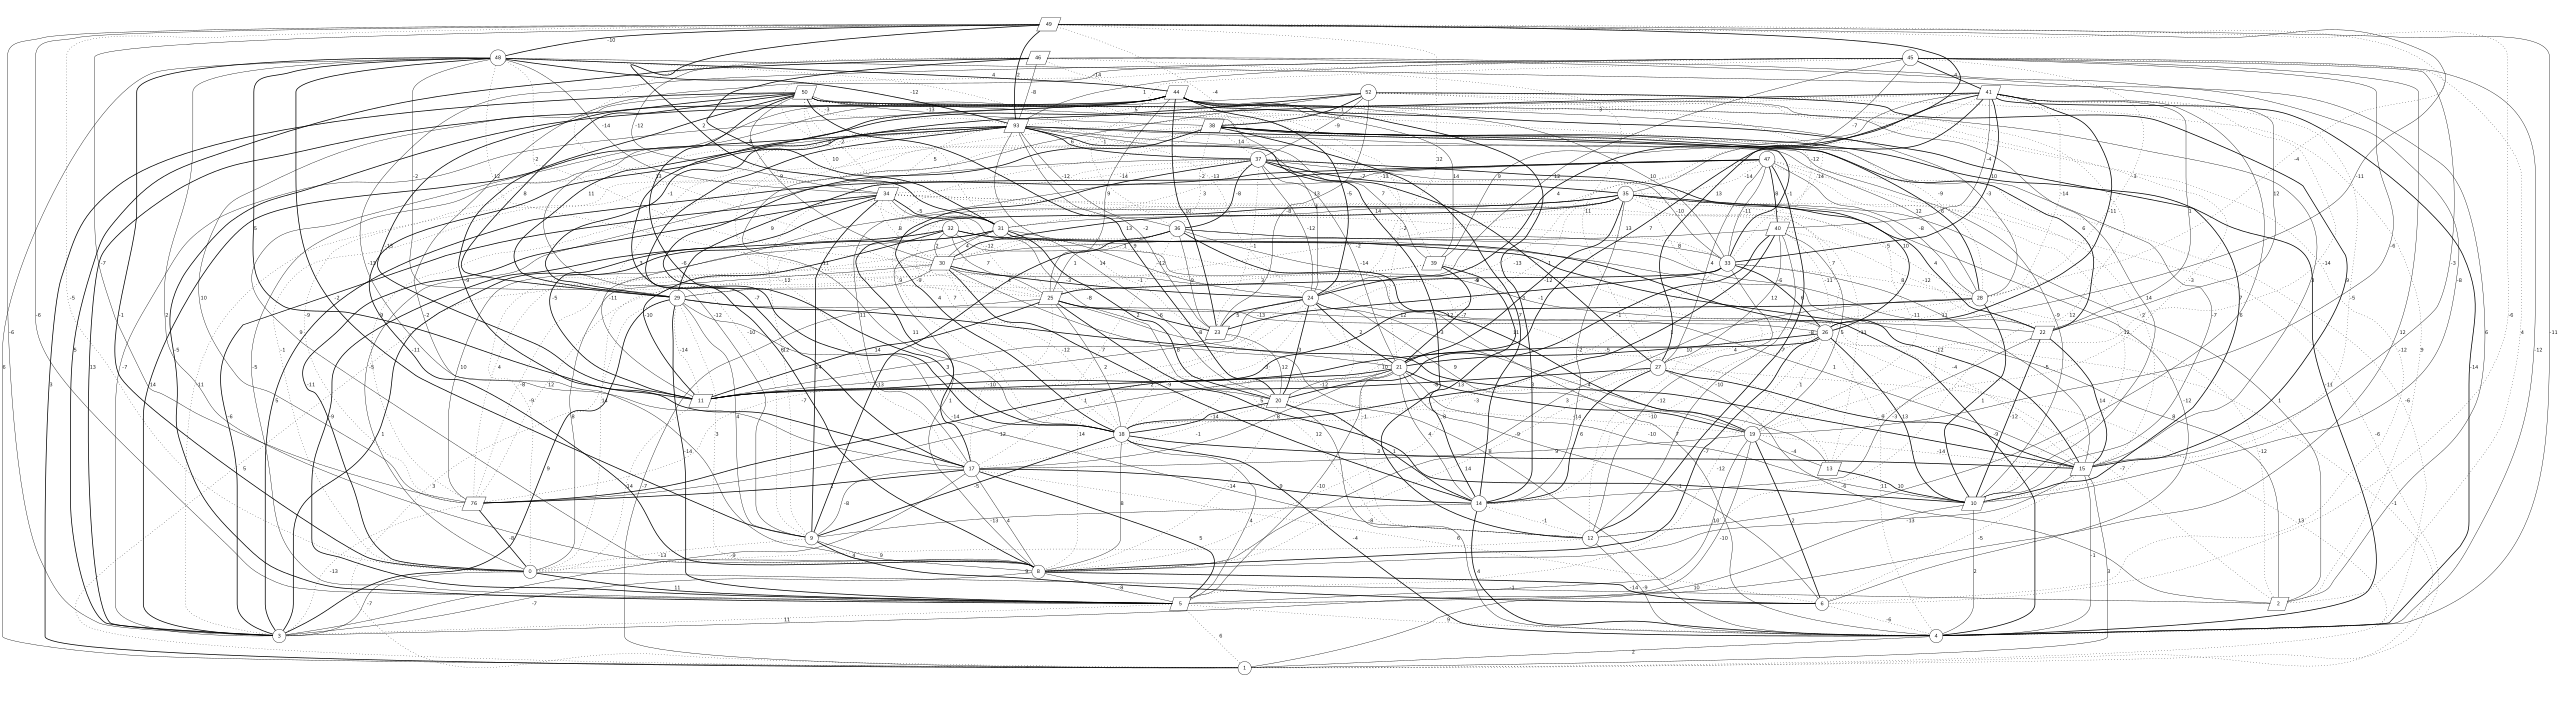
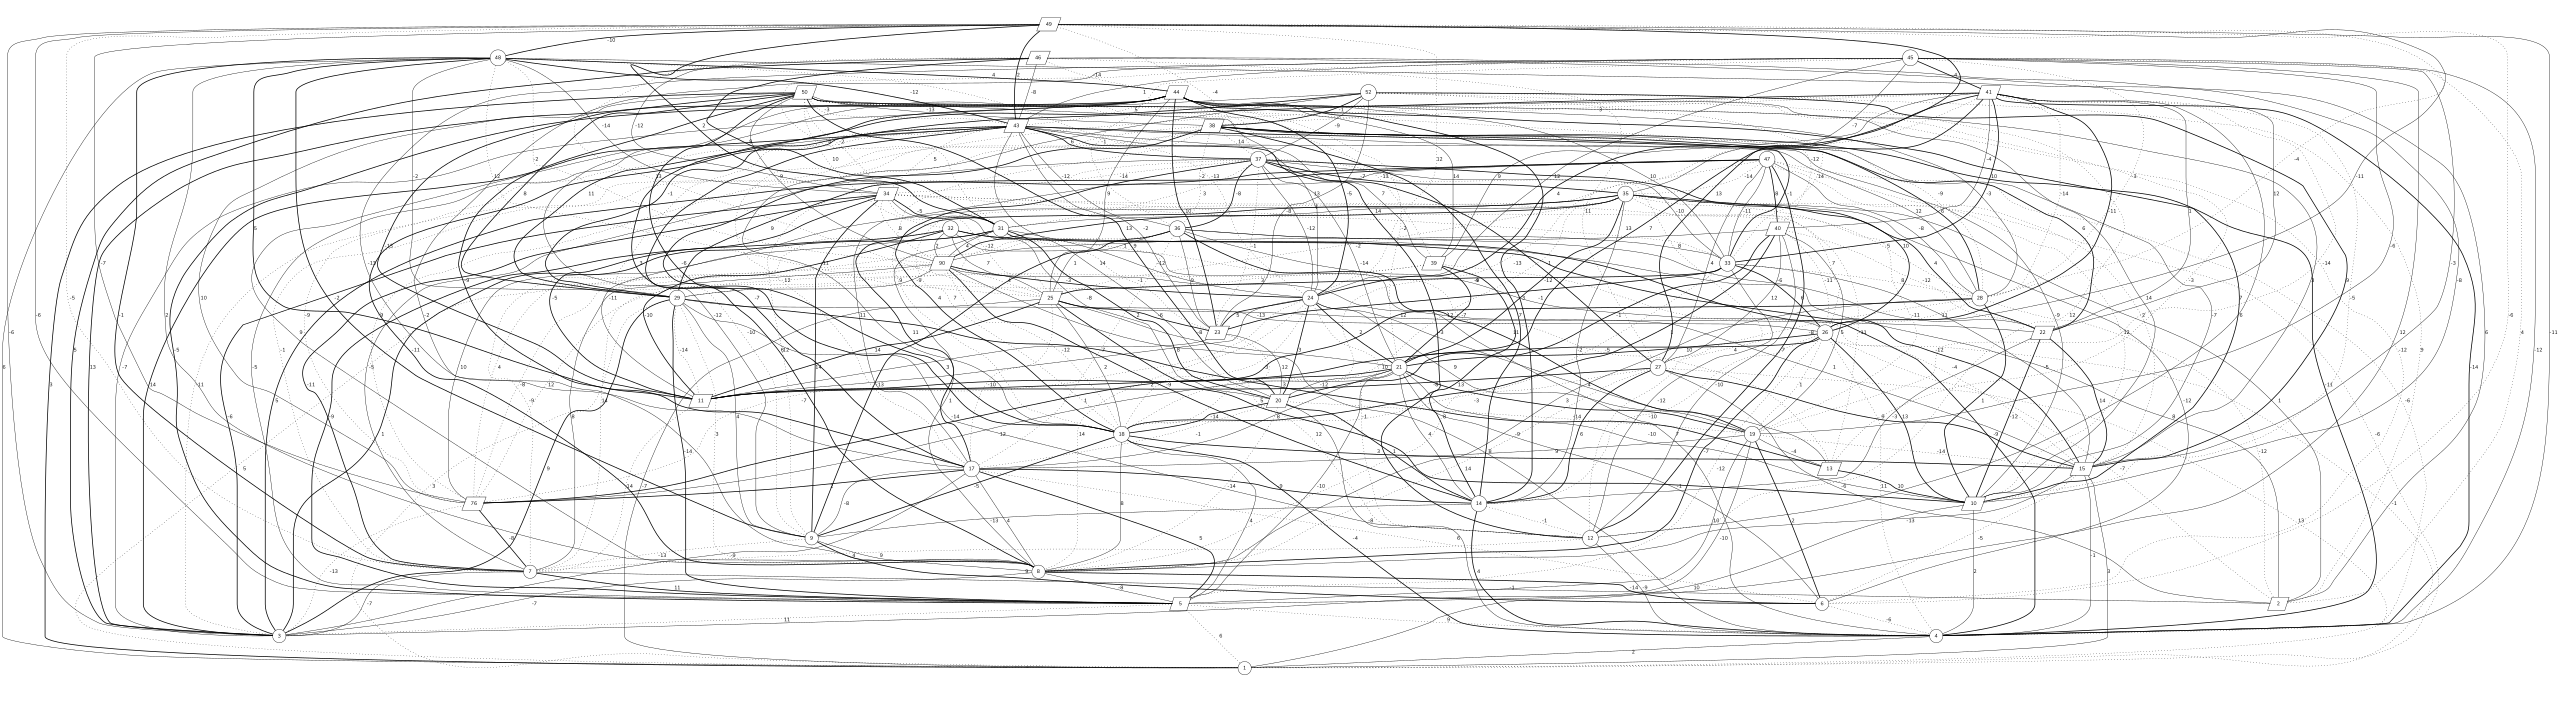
  graph {
    fontname=Nunito
    node [fontname=Nunito shape=circle]
    edge [fontname=Nunito style=solid]
    50 [shape=parallelogram]
    1
    6
    10 [shape=parallelogram]
    11 [shape=parallelogram]
    n6 [label=76 shape=parallelogram]
    17
    18
    20 [shape=parallelogram]
    24
    28
    29
-   30 [shape=parallelogram]
+   30 [shape=parallelogram label=90]
    32
    34 [shape=parallelogram]
    38 [shape=parallelogram]
    39 [shape=parallelogram]
    40 [shape=parallelogram]
-   43 [shape=parallelogram label=93]
+   43 [shape=parallelogram]
    4
-   7 [label=0]
+   7
    3
    5 [shape=parallelogram]
    8
    9
    14
    15 [shape=parallelogram]
    19
    12
    13 [shape=parallelogram]
    21
    23 [shape=parallelogram]
    26
    27
    2 [shape=parallelogram]
    25 [shape=parallelogram]
    31
    33
    37
    36
    22 [shape=parallelogram]
    35
    49 [shape=parallelogram]
    48
    44 [shape=parallelogram]
    47
    46 [shape=parallelogram]
    45
    41 [shape=parallelogram]
    n50 [label=52]
    50 -- 1 [label=3 style=bold]
    50 -- 6 [label=-12 style=dotted]
    50 -- 10 [label=7 style=bold]
    50 -- 11 [label=-13 style=bold]
    50 -- n6 [label=10]
    50 -- 17 [label=-9 style=bold]
    50 -- 18 [label=-6 style=bold]
    50 -- 20 [label=9 style=bold]
    50 -- 24 [label=13]
    50 -- 28 [label=-9 style=dotted]
    50 -- 29 [label=8 style=bold]
    50 -- 30 [label=-9]
    50 -- 32 [label=10 style=dotted]
    50 -- 34 [label=-2 style=dotted]
    50 -- 38 [label=-13]
    50 -- 39 [label=-13 style=dotted]
    50 -- 40 [label=-12 style=dotted]
    50 -- 43 [label=-3 style=dotted]
    6 -- 4 [label=-6 style=dotted]
    10 -- 1 [label=10]
    10 -- 4 [label=2]
    11 -- 7 [label=14 style=dotted]
    n6 -- 7 [label=-8 style=bold]
    n6 -- 3 [label=-13 style=dotted]
    17 -- 6 [label=6 style=dotted]
    17 -- n6 [label=2 style=bold]
    17 -- 3 [label=-9]
    17 -- 5 [label=5 style=bold]
    17 -- 8 [label=4]
    17 -- 9 [label=-8]
    17 -- 14 [label=-9 style=bold]
    18 -- 4 [label=-4 style=bold]
    18 -- 5 [label=4]
    18 -- 8 [label=8]
    18 -- 9 [label=-5 style=bold]
    18 -- 15 [label=3 style=bold]
    20 -- 17 [label=-1 style=dotted]
    20 -- 18 [label=-14 style=bold]
    20 -- 4 [label=-8]
    20 -- 8 [label=-14 style=dotted]
    20 -- 14 [label=1 style=bold]
    20 -- 19 [label=-14 style=dotted]
    24 -- 11 [label=8]
    24 -- n6 [label=-7 style=dotted]
    24 -- 18 [label=-3 style=dotted]
    24 -- 20 [label=3 style=bold]
    24 -- 8 [label=14 style=dotted]
    24 -- 19 [label=9]
    24 -- 12 [label=-1 style=dotted]
    24 -- 13 [label=4]
    24 -- 21 [label=2 style=bold]
    24 -- 23 [label=5 style=bold]
    28 -- 10 [label=1 style=bold]
    28 -- n6 [label=1 style=bold]
    28 -- 8 [label=-9]
    28 -- 26 [label=11 style=dotted]
    28 -- 27 [label=-8 style=dotted]
    28 -- 2 [label=-12 style=dotted]
    29 -- 1 [label=3 style=dotted]
    29 -- 11 [label=-14 style=dotted]
    29 -- 3 [label=9 style=bold]
    29 -- 5 [label=-14 style=bold]
    29 -- 8 [label=3 style=dotted]
    29 -- 9 [label=4]
-   29 -- 15 [label=3 style=bold]
+   29 -- 13 [label=3 style=bold]
    29 -- 12 [label=-14]
    29 -- 26 [label=-13]
    30 -- 1 [label=5 style=dotted]
    30 -- n6 [label=-8 style=dotted]
    30 -- 18 [label=-12 style=dotted]
    30 -- 24 [label=-3 style=bold]
    30 -- 29 [label=-9]
    30 -- 4 [label=8]
    30 -- 7 [label=8]
    30 -- 14 [label=-9 style=bold]
    30 -- 15 [label=1]
    30 -- 25 [label=4 style=dotted]
    32 -- 11 [label=-10 style=bold]
    32 -- 30 [label=2]
    32 -- 4 [label=7]
    32 -- 7 [label=-9 style=dotted]
    32 -- 5 [label=-9 style=bold]
    32 -- 15 [label=-12 style=bold]
    32 -- 13 [label=-5 style=dotted]
    32 -- 2 [label=8]
    32 -- 25 [label=7]
    34 -- 11 [label=-5 style=bold]
    34 -- 20 [label=-8]
    34 -- 28 [label=5 style=dotted]
    34 -- 30 [label=8 style=dotted]
    34 -- 7 [label=-11 style=bold]
    34 -- 3 [label=-6 style=bold]
    34 -- 9 [label=14 style=bold]
    34 -- 13 [label=-11 style=dotted]
    34 -- 25 [label=-12 style=dotted]
    34 -- 31 [label=-5 style=bold]
    34 -- 33 [label=13 style=dotted]
    38 -- 10 [label=-7]
    38 -- n6 [label=9 style=dotted]
    38 -- 18 [label=9 style=dotted]
    38 -- 28 [label=6 style=bold]
    38 -- 4 [label=-11 style=bold]
    38 -- 7 [label=-1 style=dotted]
    38 -- 3 [label=-11 style=dotted]
    38 -- 8 [label=6 style=bold]
    38 -- 14 [label=7 style=bold]
    38 -- 33 [label=-1 style=bold]
    38 -- 37 [label=14 style=dotted]
    38 -- 36 [label=-2 style=dotted]
    39 -- n6 [label=12 style=dotted]
    39 -- 29 [label=3 style=dotted]
    39 -- 14 [label=13 style=bold]
    39 -- 15 [label=-4 style=dotted]
    39 -- 21 [label=-7 style=bold]
    40 -- 18 [label=1 style=bold]
    40 -- 20 [label=-1 style=bold]
    40 -- 30 [label=1]
    40 -- 19 [label=5]
    40 -- 12 [label=-10]
    40 -- 26 [label=-11 style=dotted]
    40 -- 27 [label=12]
    40 -- 22 [label=-12 style=dotted]
    43 -- 10 [label=-9]
    43 -- n6 [label=-9 style=dotted]
    43 -- 17 [label=-7 style=bold]
    43 -- 20 [label=14]
    43 -- 28 [label=12]
    43 -- 34 [label=5 style=dotted]
    43 -- 39 [label=7]
    43 -- 3 [label=14 style=bold]
    43 -- 5 [label=-5]
    43 -- 8 [label=-11 style=bold]
    43 -- 9 [label=-10 style=dotted]
    43 -- 12 [label=-3 style=bold]
    43 -- 23 [label=-2]
    43 -- 37 [label=6 style=bold]
    43 -- 36 [label=-12]
    43 -- 22 [label=6 style=bold]
    4 -- 1 [label=2]
    7 -- 3 [label=-7]
    7 -- 5 [label=11 style=bold]
    7 -- 2 [label=-1]
    5 -- 1 [label=6 style=dotted]
    5 -- 4 [label=9 style=dotted]
    5 -- 3 [label=11 style=dotted]
    8 -- 6 [label=-14 style=bold]
    8 -- 3 [label=-7]
    8 -- 5 [label=-8]
    9 -- 6 [label=9 style=bold]
    9 -- 7 [label=-13 style=dotted]
    9 -- 8 [label=9]
    14 -- 4 [label=4 style=bold]
    14 -- 9 [label=-13]
    14 -- 12 [label=-1 style=dotted]
    15 -- 1 [label=3]
    15 -- 6 [label=-5 style=dotted]
    15 -- 4 [label=-1]
    15 -- 8 [label=-13]
    19 -- 6 [label=2 style=bold]
    19 -- 17 [label=9]
    19 -- 3 [label=-10]
    19 -- 5 [label=10]
    19 -- 15 [label=-14 style=dotted]
    19 -- 13 [label=-4]
    12 -- 4 [label=-9]
    12 -- 7 [label=4 style=dotted]
    13 -- 10 [label=10 style=bold]
    21 -- 6 [label=-1]
    21 -- 10 [label=-10]
    21 -- 11 [label=2 style=bold]
    21 -- n6 [label=12]
    21 -- 17 [label=8]
    21 -- 20 [label=-12]
    21 -- 5 [label=-10]
    21 -- 14 [label=4]
    21 -- 19 [label=3 style=bold]
    23 -- 11 [label=3]
    23 -- 20 [label=12]
    23 -- 12 [label=12 style=dotted]
    26 -- 1 [label=-1 style=dotted]
    26 -- 10 [label=13 style=bold]
    26 -- 11 [label=10 style=bold]
    26 -- 4 [label=11 style=dotted]
    26 -- 5 [label=-12 style=dotted]
    26 -- 8 [label=-7 style=bold]
    26 -- 14 [label=-10 style=dotted]
    26 -- 19 [label=1 style=dotted]
    26 -- 21 [label=10 style=bold]
    26 -- 2 [label=-7 style=dotted]
    27 -- 1 [label=13 style=dotted]
    27 -- 11 [label=-8 style=bold]
    27 -- 18 [label=-3 style=dotted]
    27 -- 8 [label=14 style=dotted]
    27 -- 14 [label=6 style=bold]
    27 -- 15 [label=9 style=bold]
    27 -- 2 [label=-6]
    25 -- 1 [label=-7]
    25 -- 10 [label=5 style=bold]
    25 -- 11 [label=14 style=bold]
    25 -- 17 [label=-10 style=dotted]
    25 -- 18 [label=2]
    25 -- 21 [label=-8]
    25 -- 23 [label=-6 style=bold]
    25 -- 22 [label=12]
    31 -- n6 [label=10]
    31 -- 20 [label=2 style=bold]
    31 -- 24 [label=-12]
    31 -- 30 [label=4]
    31 -- 4 [label=-9 style=bold]
    31 -- 3 [label=1 style=bold]
    31 -- 8 [label=1]
    31 -- 23 [label=-1 style=dotted]
    33 -- 28 [label=8 style=dotted]
    33 -- 8 [label=8 style=dotted]
    33 -- 15 [label=-5]
    33 -- 12 [label=-12]
    33 -- 23 [label=-1 style=bold]
    33 -- 26 [label=6 style=bold]
    33 -- 25 [label=4 style=bold]
    37 -- 18 [label=4 style=bold]
    37 -- 24 [label=-12]
    37 -- 34 [label=-14 style=dotted]
    37 -- 7 [label=-5]
    37 -- 9 [label=12 style=dotted]
    37 -- 12 [label=4 style=dotted]
    37 -- 21 [label=-14]
    37 -- 23 [label=-1 style=dotted]
    37 -- 26 [label=10 style=bold]
    37 -- 27 [label=-1 style=bold]
    37 -- 31 [label=3 style=dotted]
    37 -- 33 [label=-10]
    37 -- 36 [label=-8 style=bold]
    37 -- 35 [label=-7 style=bold]
    36 -- n6 [label=4 style=dotted]
    36 -- 17 [label=7 style=dotted]
    36 -- 7 [label=14 style=dotted]
    36 -- 9 [label=-13 style=bold]
    36 -- 19 [label=11 style=bold]
    36 -- 23 [label=9]
    36 -- 26 [label=-9]
    36 -- 25 [label=1]
    36 -- 33 [label=8]
    36 -- 22 [label=-6]
    22 -- 10 [label=-12 style=bold]
    22 -- 14 [label=-3]
    22 -- 15 [label=14 style=bold]
    35 -- 1 [label=-6 style=dotted]
    35 -- 6 [label=-12]
    35 -- 11 [label=-11]
    35 -- 17 [label=11 style=bold]
    35 -- 18 [label=12 style=dotted]
    35 -- 30 [label=13 style=bold]
    35 -- 14 [label=-2]
    35 -- 19 [label=-11 style=dotted]
    35 -- 21 [label=-12 style=bold]
    35 -- 26 [label=7 style=dotted]
    35 -- 2 [label=1]
    35 -- 25 [label=-2 style=dotted]
    35 -- 31 [label=14]
    35 -- 22 [label=4 style=bold]
    49 -- 6 [label=-6 style=dotted]
    49 -- n6 [label=-7]
    49 -- 24 [label=12 style=dotted]
    49 -- 28 [label=-4 style=dotted]
    49 -- 43 [label=2 style=bold]
    49 -- 4 [label=-11]
    49 -- 7 [label=-5 style=dotted]
    49 -- 3 [label=-6]
    49 -- 5 [label=-6]
    49 -- 26 [label=-11]
    49 -- 27 [label=13 style=bold]
    49 -- 31 [label=2 style=bold]
    49 -- 37 [label=-4 style=dotted]
    49 -- 48 [label=-10 style=bold]
    48 -- 1 [label=6]
    48 -- 10 [label=-8]
    48 -- 11 [label=5 style=bold]
    48 -- 24 [label=-13 style=dotted]
    48 -- 29 [label=-2]
    48 -- 30 [label=-2 style=dotted]
    48 -- 34 [label=-14]
    48 -- 43 [label=-12 style=bold]
    48 -- 7 [label=-1 style=bold]
    48 -- 8 [label=2]
    48 -- 9 [label=-2 style=bold]
    48 -- 25 [label=12 style=dotted]
    48 -- 44 [label=4 style=bold]
    44 -- 10 [label=14]
    44 -- 18 [label=3 style=bold]
    44 -- 24 [label=-5 style=bold]
    44 -- 28 [label=-3]
    44 -- 39 [label=14]
    44 -- 43 [label=5 style=dotted]
    44 -- 3 [label=13 style=bold]
    44 -- 5 [label=-5 style=bold]
    44 -- 8 [label=9]
    44 -- 9 [label=-12]
    44 -- 14 [label=3 style=bold]
    44 -- 15 [label=3]
    44 -- 13 [label=-3 style=dotted]
    44 -- 21 [label=-2 style=dotted]
    44 -- 23 [label=10 style=bold]
    44 -- 25 [label=9]
    44 -- 33 [label=10]
    47 -- 10 [label=12 style=dotted]
    47 -- 17 [label=11]
    47 -- 18 [label=7 style=dotted]
    47 -- 28 [label=-8]
    47 -- 29 [label=9 style=bold]
    47 -- 40 [label=8 style=bold]
    47 -- 4 [label=-6 style=dotted]
    47 -- 3 [label=5 style=bold]
    47 -- 15 [label=2 style=dotted]
    47 -- 12 [label=7 style=bold]
    47 -- 27 [label=4]
    47 -- 33 [label=-11]
    47 -- 35 [label=-14 style=dotted]
    46 -- 34 [label=-12]
    46 -- 43 [label=-8]
    46 -- 3 [label=5 style=bold]
    46 -- 27 [label=11 style=dotted]
    46 -- 2 [label=6]
    46 -- 25 [label=13 style=dotted]
    46 -- 31 [label=8 style=bold]
    46 -- 22 [label=12]
    46 -- 44 [label=-14 style=dotted]
    45 -- 17 [label=-13]
    45 -- 24 [label=12]
    45 -- 28 [label=-3 style=dotted]
    45 -- 43 [label=1]
    45 -- 4 [label=-12]
    45 -- 5 [label=12]
    45 -- 8 [label=-2]
    45 -- 15 [label=-3]
    45 -- 19 [label=-6]
    45 -- 2 [label=4 style=dotted]
    45 -- 31 [label=-4 style=dotted]
    45 -- 36 [label=-1 style=dotted]
    45 -- 35 [label=-7]
    45 -- 41 [label=4 style=bold]
    41 -- 10 [label=-5 style=dotted]
    41 -- 17 [label=12 style=dotted]
    41 -- 18 [label=-13 style=dotted]
    41 -- 24 [label=4 style=bold]
    41 -- 28 [label=-14 style=dotted]
    41 -- 29 [label=-1 style=bold]
    41 -- 38 [label=3 style=dotted]
    41 -- 39 [label=9]
    41 -- 40 [label=-4]
    41 -- 4 [label=-14 style=bold]
    41 -- 19 [label=-14 style=dotted]
    41 -- 12 [label=6]
    41 -- 21 [label=7 style=bold]
    41 -- 26 [label=-11 style=bold]
    41 -- 33 [label=10 style=bold]
    41 -- 22 [label=1]
    n50 -- 18 [label=-11]
    n50 -- 29 [label=11 style=bold]
    n50 -- 38 [label=-1 style=bold]
    n50 -- 3 [label=-7]
    n50 -- 15 [label=9 style=bold]
    n50 -- 12 [label=12 style=dotted]
    n50 -- 23 [label=-8]
    n50 -- 2 [label=9 style=dotted]
    n50 -- 33 [label=14 style=dotted]
    n50 -- 37 [label=-9]
  }
